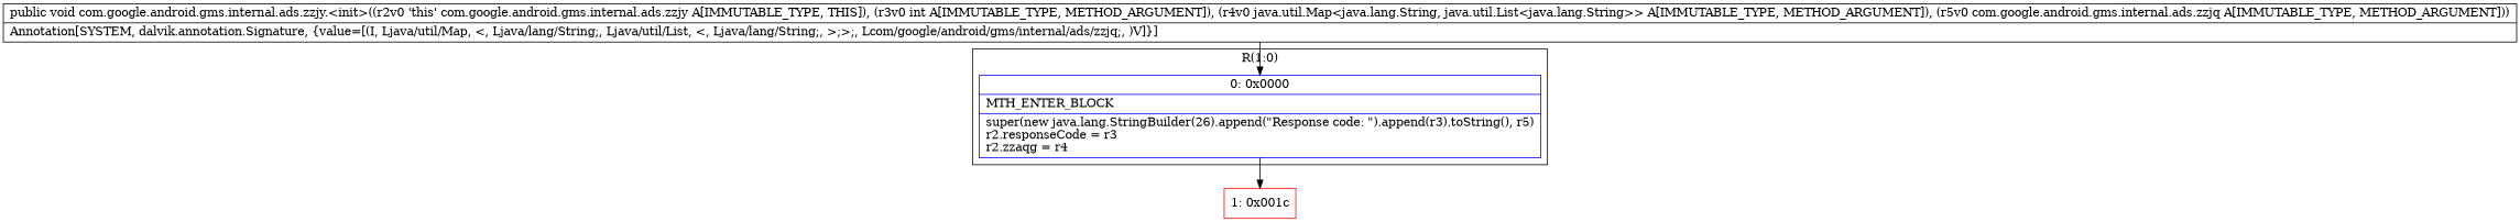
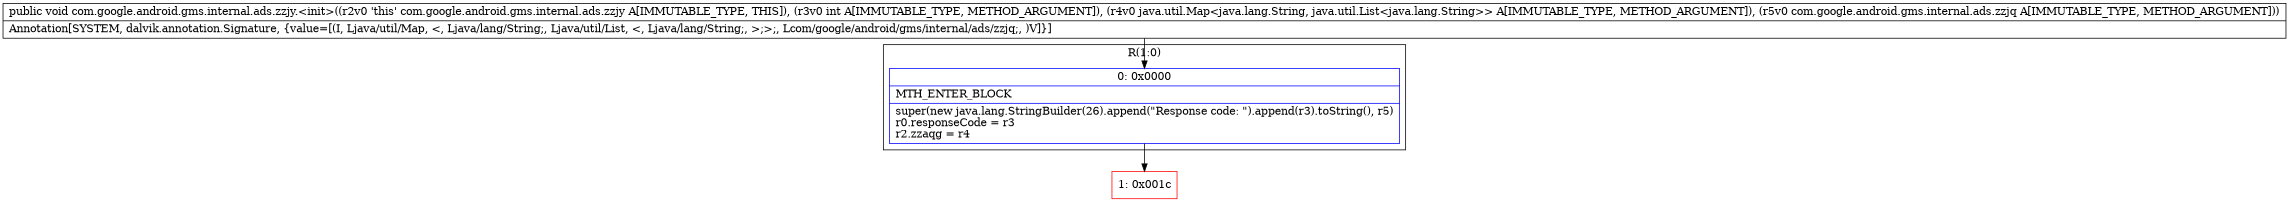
  digraph {
    node [shape=record]
-   n1 [color=blue label="{0\:\ 0x0000|MTH_ENTER_BLOCK\l|super(new java.lang.StringBuilder(26).append(\"Response code: \").append(r3).toString(), r5)\lr2.responseCode = r3\lr2.zzaqg = r4\l}"]
+   n1 [color=blue label="{0\:\ 0x0000|MTH_ENTER_BLOCK\l|super(new java.lang.StringBuilder(26).append(\"Response code: \").append(r3).toString(), r5)\lr0.responseCode = r3\lr2.zzaqg = r4\l}"]
    n2 [color=red label="{1\:\ 0x001c}"]
    n3 [label="{public void com.google.android.gms.internal.ads.zzjy.\<init\>((r2v0 'this' com.google.android.gms.internal.ads.zzjy A[IMMUTABLE_TYPE, THIS]), (r3v0 int A[IMMUTABLE_TYPE, METHOD_ARGUMENT]), (r4v0 java.util.Map\<java.lang.String, java.util.List\<java.lang.String\>\> A[IMMUTABLE_TYPE, METHOD_ARGUMENT]), (r5v0 com.google.android.gms.internal.ads.zzjq A[IMMUTABLE_TYPE, METHOD_ARGUMENT]))  | Annotation[SYSTEM, dalvik.annotation.Signature, \{value=[(I, Ljava\/util\/Map, \<, Ljava\/lang\/String;, Ljava\/util\/List, \<, Ljava\/lang\/String;, \>;\>;, Lcom\/google\/android\/gms\/internal\/ads\/zzjq;, )V]\}]\l}"]
    subgraph cluster_1 {
      label="R(1:0)"
      n1
    }
    n1 -> n2
    n3 -> n1
  }
